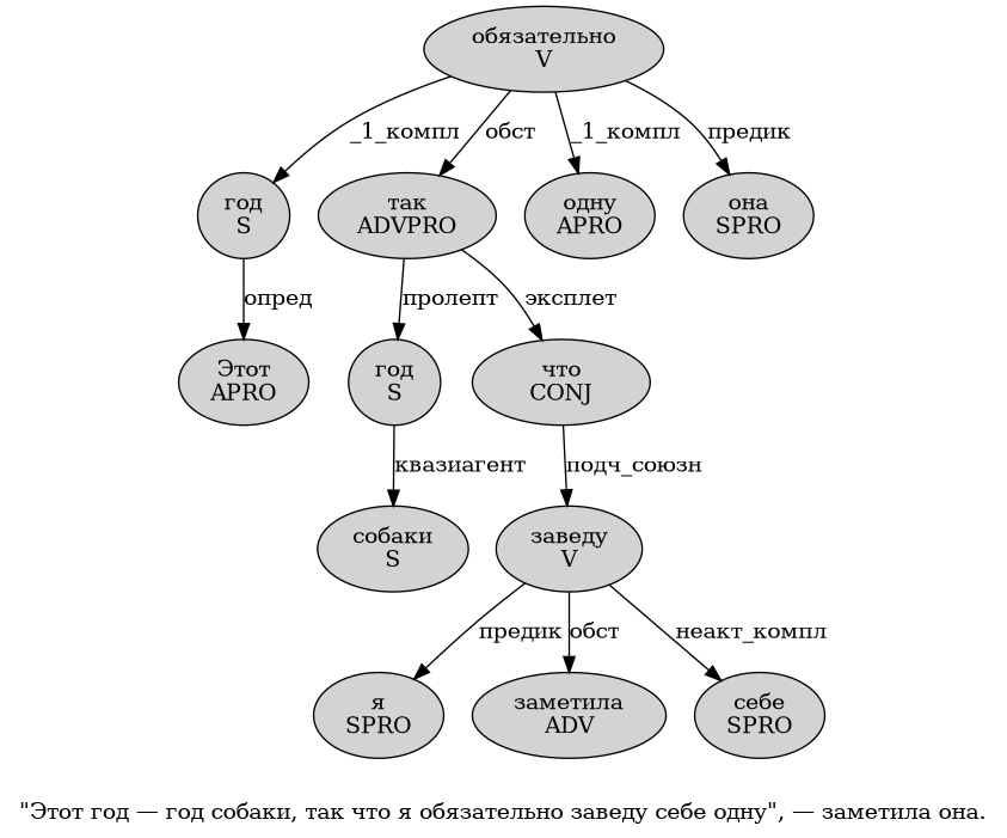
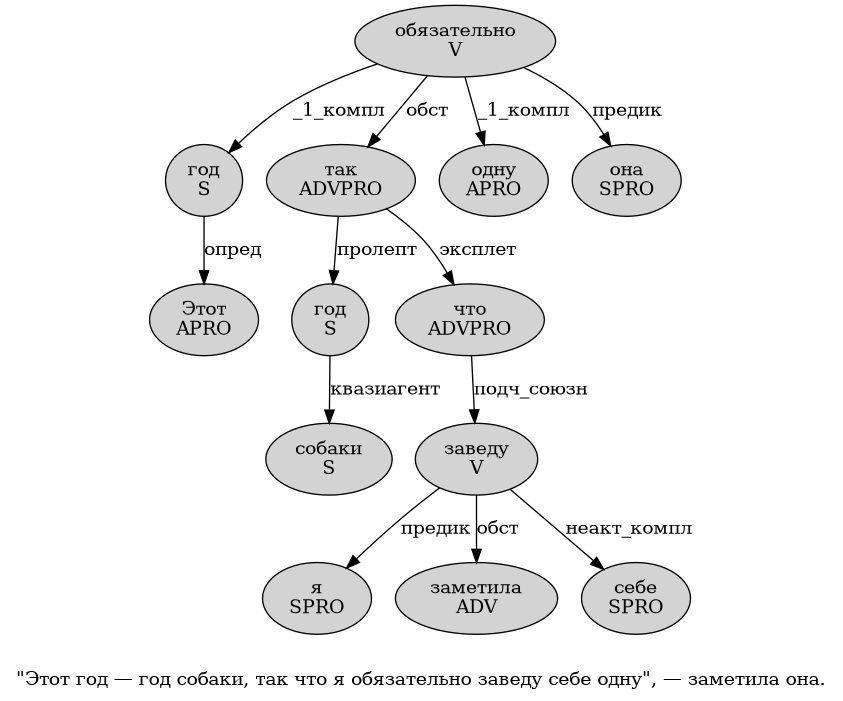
  digraph {
    label="\"Этот год — год собаки, так что я обязательно заведу себе одну\", — заметила она."
    node [fillcolor=lightgray penwidth=1 shape=ellipse style=filled]
    n1 [label="Этот\nAPRO"]
    n2 [label="год\nS"]
    n3 [label="год\nS"]
    n4 [label="собаки\nS"]
    n5 [label="так\nADVPRO"]
-   n6 [label="что\nCONJ"]
+   n6 [label="что\nADVPRO"]
    n7 [label="заведу\nV"]
    n8 [label="я\nSPRO"]
    n9 [label="заметила\nADV"]
    n10 [label="себе\nSPRO"]
    n11 [label="одну\nAPRO"]
    n12 [label="обязательно\nV"]
    n13 [label="она\nSPRO"]
    n2 -> n1 [label="опред"]
    n3 -> n4 [label="квазиагент"]
    n5 -> n3 [label="пролепт"]
    n5 -> n6 [label="эксплет"]
    n6 -> n7 [label="подч_союзн"]
    n7 -> n8 [label="предик"]
    n7 -> n9 [label="обст"]
    n7 -> n10 [label="неакт_компл"]
    n12 -> n2 [label="_1_компл"]
    n12 -> n5 [label="обст"]
    n12 -> n11 [label="_1_компл"]
    n12 -> n13 [label="предик"]
  }
